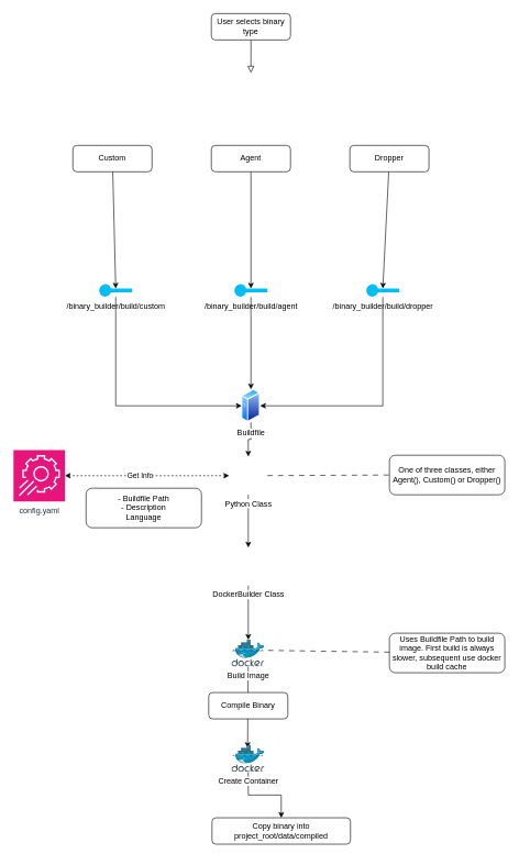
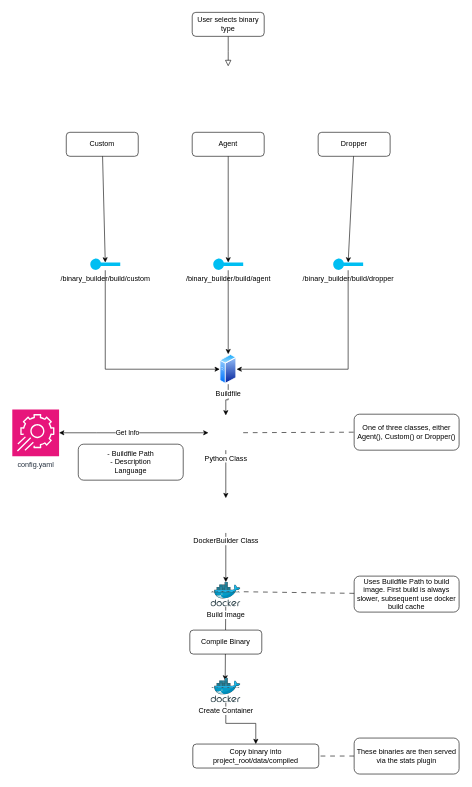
  <mxCell id="0" />
  <mxCell id="1" parent="0" />
  <mxCell id="2" style="edgeStyle=orthogonalEdgeStyle;rounded=0;orthogonalLoop=1;jettySize=auto;html=1;entryX=1;entryY=0.5;entryDx=0;entryDy=0;" edge="1" parent="1" source="24" target="17"><mxGeometry relative="1" as="geometry"><Array as="points"><mxPoint x="580" y="615" /></Array></mxGeometry></mxCell>
  <mxCell id="3" value="" style="rounded=0;html=1;jettySize=auto;orthogonalLoop=1;fontSize=11;endArrow=block;endFill=0;endSize=8;strokeWidth=1;shadow=0;labelBackgroundColor=none;edgeStyle=orthogonalEdgeStyle;" parent="1" source="4" edge="1"><mxGeometry relative="1" as="geometry"><mxPoint x="380" y="110" as="targetPoint" /></mxGeometry></mxCell>
  <mxCell id="4" value="User selects binary type" style="rounded=1;whiteSpace=wrap;html=1;fontSize=12;glass=0;strokeWidth=1;shadow=0;" parent="1" vertex="1"><mxGeometry x="320" y="20" width="120" height="40" as="geometry" /></mxCell>
  <mxCell id="5" value="&amp;nbsp;" style="text;whiteSpace=wrap;html=1;" vertex="1" parent="1"><mxGeometry x="560" y="150" width="40" height="40" as="geometry" /></mxCell>
  <mxCell id="6" value="Custom" style="rounded=1;whiteSpace=wrap;html=1;fontSize=12;glass=0;strokeWidth=1;shadow=0;" vertex="1" parent="1"><mxGeometry x="110" y="220" width="120" height="40" as="geometry" /></mxCell>
  <mxCell id="7" value="Agent" style="rounded=1;whiteSpace=wrap;html=1;fontSize=12;glass=0;strokeWidth=1;shadow=0;" vertex="1" parent="1"><mxGeometry x="320" y="220" width="120" height="40" as="geometry" /></mxCell>
  <mxCell id="8" value="Dropper" style="rounded=1;whiteSpace=wrap;html=1;fontSize=12;glass=0;strokeWidth=1;shadow=0;" vertex="1" parent="1"><mxGeometry x="530" y="220" width="120" height="40" as="geometry" /></mxCell>
  <mxCell id="9" style="edgeStyle=orthogonalEdgeStyle;rounded=0;orthogonalLoop=1;jettySize=auto;html=1;entryX=0;entryY=0.5;entryDx=0;entryDy=0;" edge="1" parent="1" source="10" target="17"><mxGeometry relative="1" as="geometry"><Array as="points"><mxPoint x="175" y="615" /></Array></mxGeometry></mxCell>
  <mxCell id="10" value="/binary_builder/build/custom" style="verticalLabelPosition=bottom;html=1;verticalAlign=top;align=center;strokeColor=none;fillColor=#00BEF2;shape=mxgraph.azure.service_endpoint;" vertex="1" parent="1"><mxGeometry x="150" y="430" width="50" height="20" as="geometry" /></mxCell>
  <mxCell id="11" style="edgeStyle=orthogonalEdgeStyle;rounded=0;orthogonalLoop=1;jettySize=auto;html=1;entryX=0.5;entryY=0;entryDx=0;entryDy=0;" edge="1" parent="1" source="12" target="17"><mxGeometry relative="1" as="geometry" /></mxCell>
  <mxCell id="12" value="&lt;div&gt;/binary_builder/build/agent&lt;/div&gt;&lt;div&gt;&lt;br&gt;&lt;/div&gt;" style="verticalLabelPosition=bottom;html=1;verticalAlign=top;align=center;strokeColor=none;fillColor=#00BEF2;shape=mxgraph.azure.service_endpoint;" vertex="1" parent="1"><mxGeometry x="355" y="430" width="50" height="20" as="geometry" /></mxCell>
  <mxCell id="13" style="rounded=0;orthogonalLoop=1;jettySize=auto;html=1;entryX=0.5;entryY=0.35;entryDx=0;entryDy=0;entryPerimeter=0;" edge="1" parent="1" source="6" target="10"><mxGeometry relative="1" as="geometry" /></mxCell>
  <mxCell id="14" style="edgeStyle=orthogonalEdgeStyle;rounded=0;orthogonalLoop=1;jettySize=auto;html=1;entryX=0.5;entryY=0.35;entryDx=0;entryDy=0;entryPerimeter=0;" edge="1" parent="1" source="7" target="12"><mxGeometry relative="1" as="geometry" /></mxCell>
  <mxCell id="15" style="rounded=0;orthogonalLoop=1;jettySize=auto;html=1;entryX=0.5;entryY=0.35;entryDx=0;entryDy=0;entryPerimeter=0;" edge="1" parent="1" source="8" target="24"><mxGeometry relative="1" as="geometry" /></mxCell>
  <mxCell id="16" style="edgeStyle=orthogonalEdgeStyle;rounded=0;orthogonalLoop=1;jettySize=auto;html=1;" edge="1" parent="1" source="17" target="23"><mxGeometry relative="1" as="geometry" /></mxCell>
  <mxCell id="17" value="Buildfile" style="image;aspect=fixed;perimeter=ellipsePerimeter;html=1;align=center;shadow=0;dashed=0;spacingTop=3;image=img/lib/active_directory/generic_server.svg;" vertex="1" parent="1"><mxGeometry x="366" y="590" width="28.0" height="50" as="geometry" /></mxCell>
  <mxCell id="18" value="&lt;div&gt;config.yaml&lt;/div&gt;&lt;div&gt;&lt;br&gt;&lt;/div&gt;" style="sketch=0;points=[[0,0,0],[0.25,0,0],[0.5,0,0],[0.75,0,0],[1,0,0],[0,1,0],[0.25,1,0],[0.5,1,0],[0.75,1,0],[1,1,0],[0,0.25,0],[0,0.5,0],[0,0.75,0],[1,0.25,0],[1,0.5,0],[1,0.75,0]];points=[[0,0,0],[0.25,0,0],[0.5,0,0],[0.75,0,0],[1,0,0],[0,1,0],[0.25,1,0],[0.5,1,0],[0.75,1,0],[1,1,0],[0,0.25,0],[0,0.5,0],[0,0.75,0],[1,0.25,0],[1,0.5,0],[1,0.75,0]];outlineConnect=0;fontColor=#232F3E;fillColor=#E7157B;strokeColor=#ffffff;dashed=0;verticalLabelPosition=bottom;verticalAlign=top;align=center;html=1;fontSize=12;fontStyle=0;aspect=fixed;shape=mxgraph.aws4.resourceIcon;resIcon=mxgraph.aws4.app_config;" vertex="1" parent="1"><mxGeometry x="20" y="682" width="78" height="78" as="geometry" /></mxCell>
- <mxCell id="19" style="edgeStyle=orthogonalEdgeStyle;rounded=0;orthogonalLoop=1;jettySize=auto;html=1;startArrow=classic;startFill=1;dashed=1;" edge="1" parent="1" source="23" target="18"><mxGeometry relative="1" as="geometry"><Array as="points"><mxPoint x="160" y="721" /><mxPoint x="160" y="721" /></Array></mxGeometry></mxCell>
+ <mxCell id="19" style="edgeStyle=orthogonalEdgeStyle;rounded=0;orthogonalLoop=1;jettySize=auto;html=1;startArrow=classic;startFill=1;" edge="1" parent="1" source="23" target="18"><mxGeometry relative="1" as="geometry"><Array as="points"><mxPoint x="160" y="721" /><mxPoint x="160" y="721" /></Array></mxGeometry></mxCell>
  <mxCell id="20" value="Get Info" style="edgeLabel;html=1;align=center;verticalAlign=middle;resizable=0;points=[];" vertex="1" connectable="0" parent="19"><mxGeometry x="0.092" y="-1" relative="1" as="geometry"><mxPoint as="offset" /></mxGeometry></mxCell>
  <mxCell id="21" style="edgeStyle=orthogonalEdgeStyle;rounded=0;orthogonalLoop=1;jettySize=auto;html=1;entryX=0.5;entryY=0;entryDx=0;entryDy=0;" edge="1" parent="1" source="23" target="35"><mxGeometry relative="1" as="geometry" /></mxCell>
  <mxCell id="22" style="rounded=0;orthogonalLoop=1;jettySize=auto;html=1;entryX=0;entryY=0.5;entryDx=0;entryDy=0;dashed=1;dashPattern=8 8;endArrow=none;endFill=0;" edge="1" parent="1" source="23" target="34"><mxGeometry relative="1" as="geometry" /></mxCell>
  <mxCell id="23" value="Python Class" style="shape=image;html=1;verticalAlign=top;verticalLabelPosition=bottom;labelBackgroundColor=#ffffff;imageAspect=0;aspect=fixed;image=https://cdn0.iconfinder.com/data/icons/long-shadow-web-icons/512/python-128.png" vertex="1" parent="1"><mxGeometry x="347" y="692" width="58" height="58" as="geometry" /></mxCell>
  <mxCell id="24" value="/binary_builder/build/dropper" style="verticalLabelPosition=bottom;html=1;verticalAlign=top;align=center;strokeColor=none;fillColor=#00BEF2;shape=mxgraph.azure.service_endpoint;" vertex="1" parent="1"><mxGeometry x="555" y="430" width="50" height="20" as="geometry" /></mxCell>
  <mxCell id="25" style="rounded=0;orthogonalLoop=1;jettySize=auto;html=1;entryX=0.48;entryY=0.098;entryDx=0;entryDy=0;entryPerimeter=0;" edge="1" parent="1" source="26" target="30"><mxGeometry relative="1" as="geometry" /></mxCell>
  <mxCell id="26" value="Build Image" style="image;sketch=0;aspect=fixed;html=1;points=[];align=center;fontSize=12;image=img/lib/mscae/Docker.svg;" vertex="1" parent="1"><mxGeometry x="351" y="970" width="50" height="41" as="geometry" /></mxCell>
  <mxCell id="27" value="Compile Binary" style="rounded=1;whiteSpace=wrap;html=1;fontSize=12;glass=0;strokeWidth=1;shadow=0;" vertex="1" parent="1"><mxGeometry x="316" y="1050" width="120" height="40" as="geometry" /></mxCell>
  <mxCell id="28" value="Copy binary into project_root/data/compiled" style="rounded=1;whiteSpace=wrap;html=1;fontSize=12;glass=0;strokeWidth=1;shadow=0;" vertex="1" parent="1"><mxGeometry x="321" y="1240" width="210" height="40" as="geometry" /></mxCell>
  <mxCell id="29" style="edgeStyle=orthogonalEdgeStyle;rounded=0;orthogonalLoop=1;jettySize=auto;html=1;entryX=0.5;entryY=0;entryDx=0;entryDy=0;" edge="1" parent="1" source="30" target="28"><mxGeometry relative="1" as="geometry" /></mxCell>
  <mxCell id="30" value="Create Container" style="image;sketch=0;aspect=fixed;html=1;points=[];align=center;fontSize=12;image=img/lib/mscae/Docker.svg;" vertex="1" parent="1"><mxGeometry x="351" y="1130" width="50" height="41" as="geometry" /></mxCell>
  <mxCell id="31" style="edgeStyle=orthogonalEdgeStyle;rounded=0;orthogonalLoop=1;jettySize=auto;html=1;entryX=0.5;entryY=0;entryDx=0;entryDy=0;entryPerimeter=0;" edge="1" parent="1" source="35" target="26"><mxGeometry relative="1" as="geometry" /></mxCell>
  <mxCell id="32" value="&lt;div&gt;- Buildfile Path&lt;/div&gt;&lt;div&gt;- Description&lt;/div&gt;&lt;div&gt;Language&lt;br&gt;&lt;/div&gt;" style="rounded=1;whiteSpace=wrap;html=1;fontSize=12;glass=0;strokeWidth=1;shadow=0;" vertex="1" parent="1"><mxGeometry x="130" y="740" width="175" height="60" as="geometry" /></mxCell>
  <mxCell id="33" value="&amp;nbsp;" style="text;whiteSpace=wrap;html=1;" vertex="1" parent="1"><mxGeometry x="630" y="980" width="40" height="40" as="geometry" /></mxCell>
  <mxCell id="34" value="One of three classes, either Agent(), Custom() or Dropper()" style="rounded=1;whiteSpace=wrap;html=1;fontSize=12;glass=0;strokeWidth=1;shadow=0;" vertex="1" parent="1"><mxGeometry x="590" y="690" width="175" height="60" as="geometry" /></mxCell>
  <mxCell id="35" value="&lt;div&gt;DockerBuilder Class&lt;/div&gt;" style="shape=image;html=1;verticalAlign=top;verticalLabelPosition=bottom;labelBackgroundColor=#ffffff;imageAspect=0;aspect=fixed;image=https://cdn0.iconfinder.com/data/icons/long-shadow-web-icons/512/python-128.png" vertex="1" parent="1"><mxGeometry x="347" y="830" width="58" height="58" as="geometry" /></mxCell>
  <mxCell id="36" value="Uses Buildfile Path to build image. First build is always slower, subsequent use docker build cache" style="rounded=1;whiteSpace=wrap;html=1;fontSize=12;glass=0;strokeWidth=1;shadow=0;" vertex="1" parent="1"><mxGeometry x="590" y="960" width="175" height="60" as="geometry" /></mxCell>
  <mxCell id="37" style="rounded=0;orthogonalLoop=1;jettySize=auto;html=1;entryX=1;entryY=0.39;entryDx=0;entryDy=0;entryPerimeter=0;dashed=1;dashPattern=8 8;endArrow=none;endFill=0;" edge="1" parent="1" source="36" target="26"><mxGeometry relative="1" as="geometry" /></mxCell>
+ <mxCell id="38" style="edgeStyle=orthogonalEdgeStyle;rounded=0;orthogonalLoop=1;jettySize=auto;html=1;entryX=1;entryY=0.5;entryDx=0;entryDy=0;dashed=1;dashPattern=8 8;endArrow=none;endFill=0;" edge="1" parent="1" source="39" target="28"><mxGeometry relative="1" as="geometry" /></mxCell>
+ <mxCell id="39" value="These binaries are then served via the stats plugin" style="rounded=1;whiteSpace=wrap;html=1;fontSize=12;glass=0;strokeWidth=1;shadow=0;" vertex="1" parent="1"><mxGeometry x="590" y="1230" width="175" height="60" as="geometry" /></mxCell>
